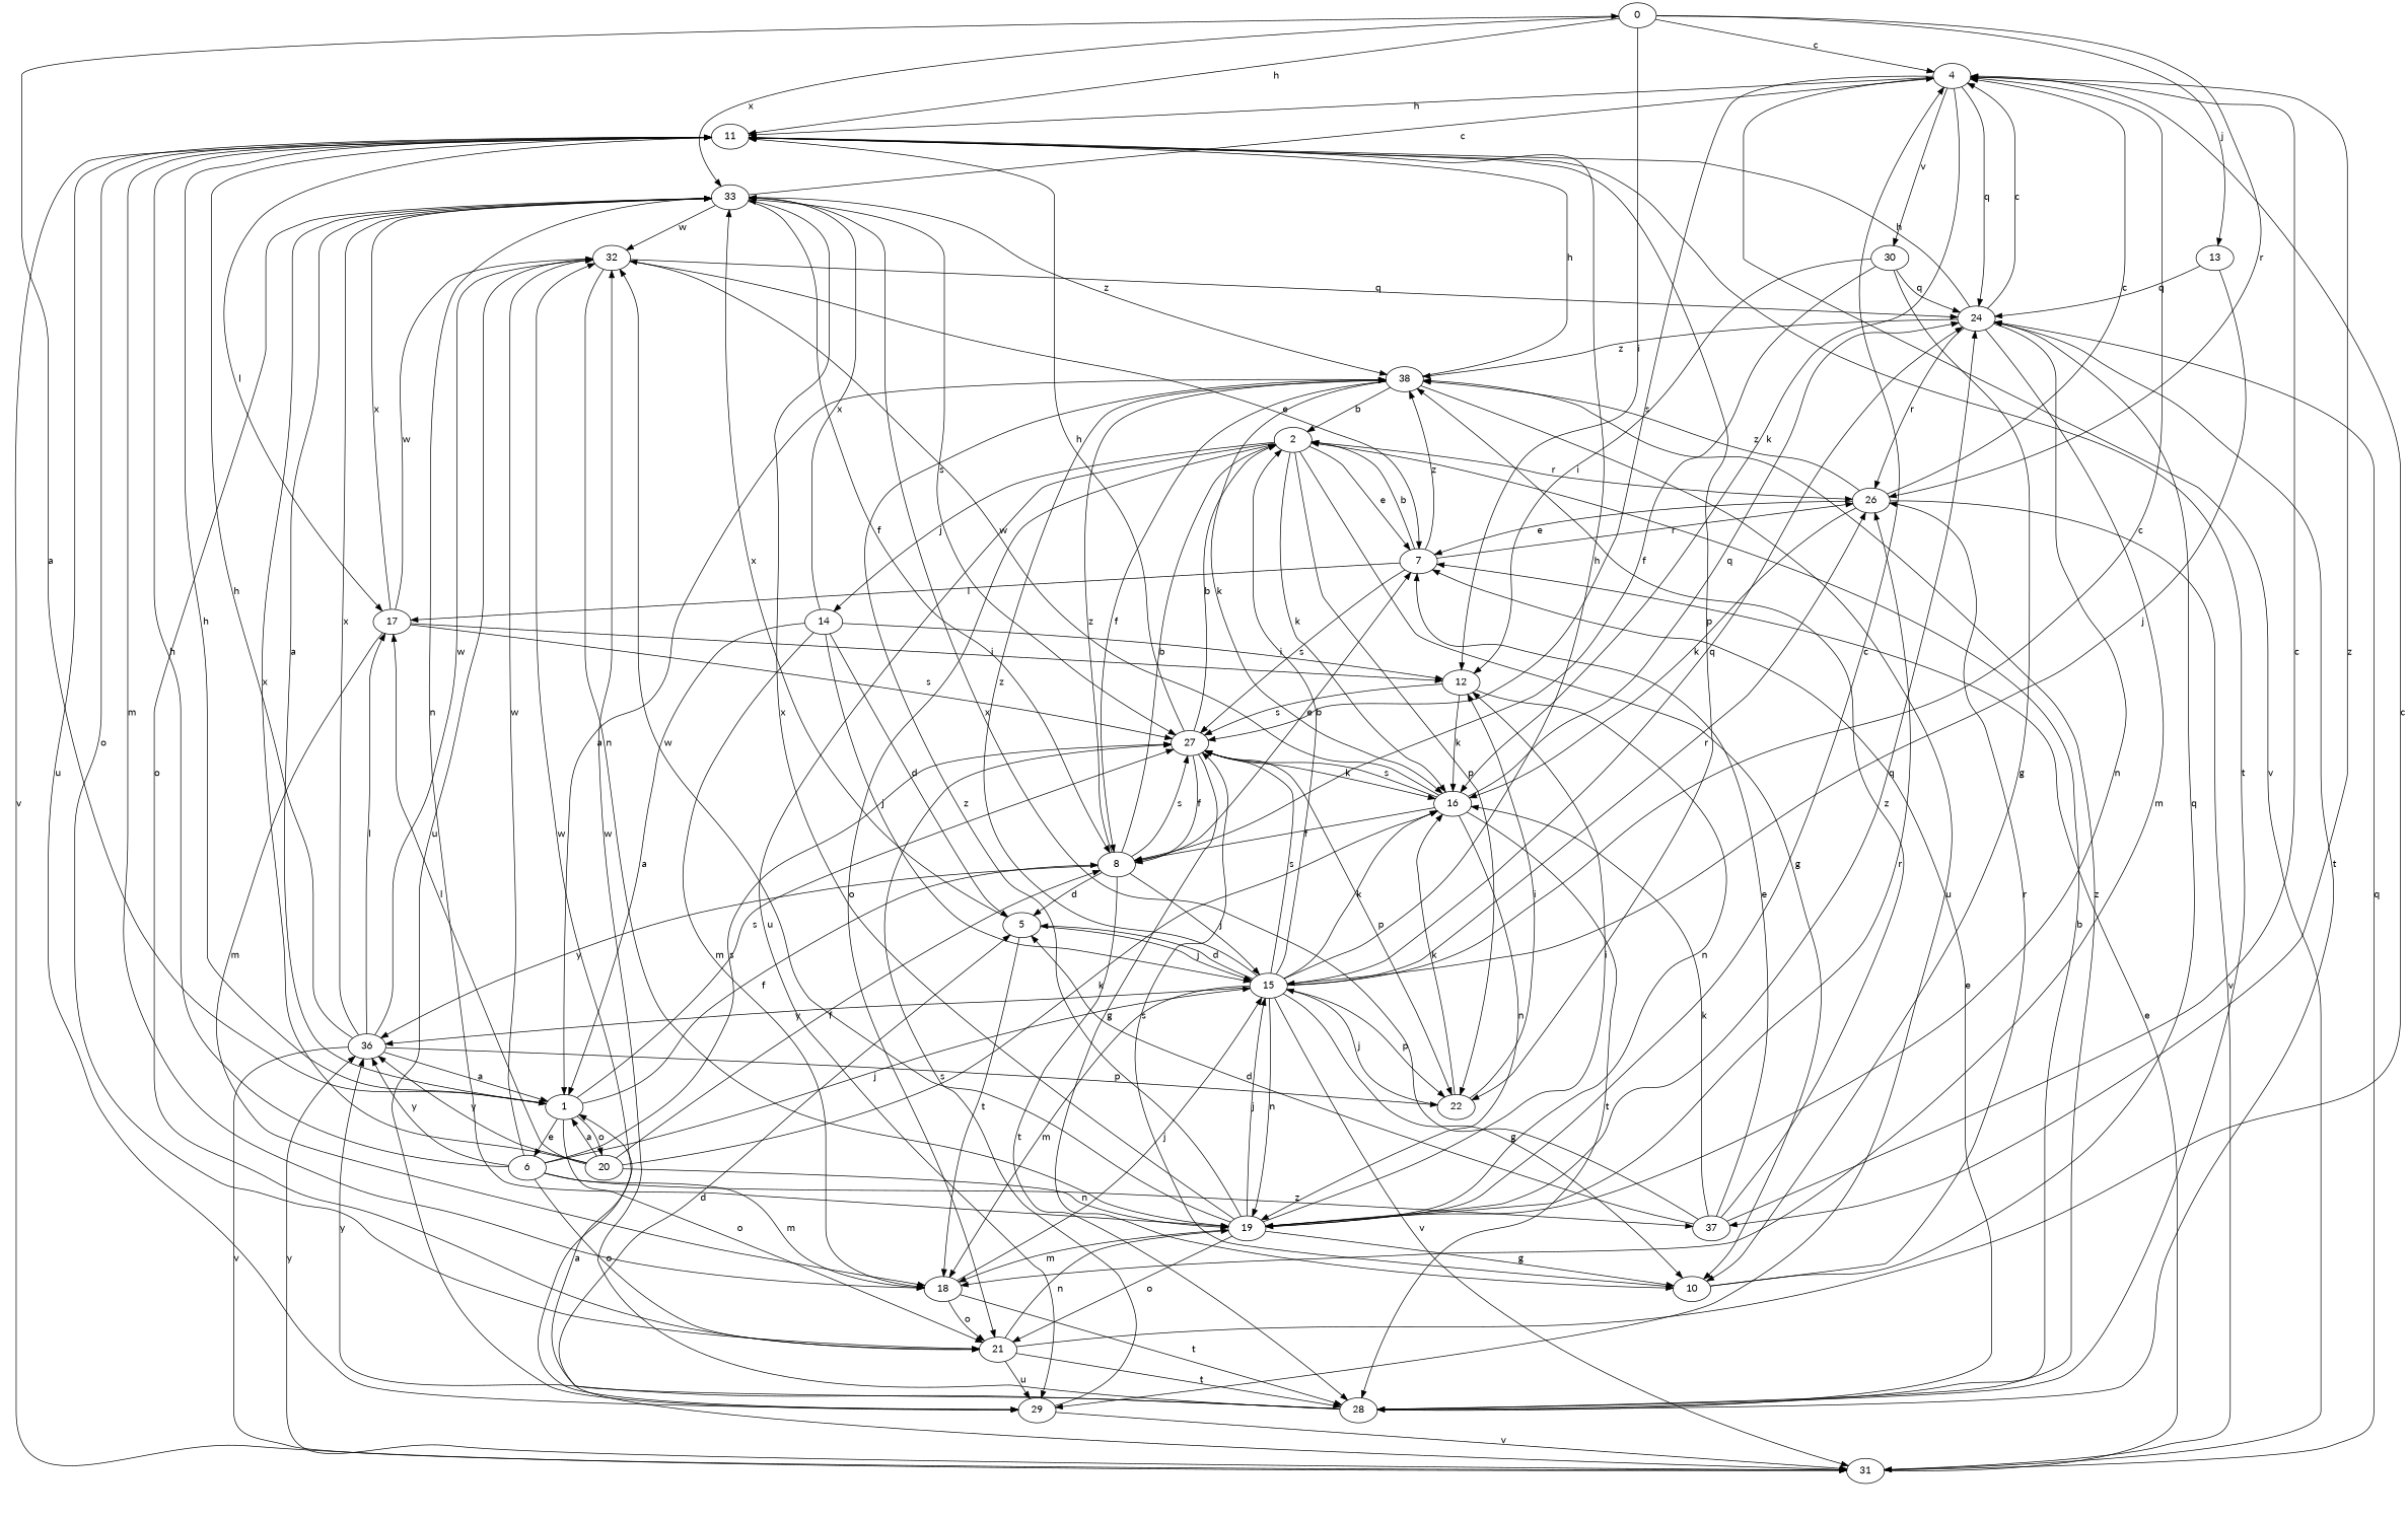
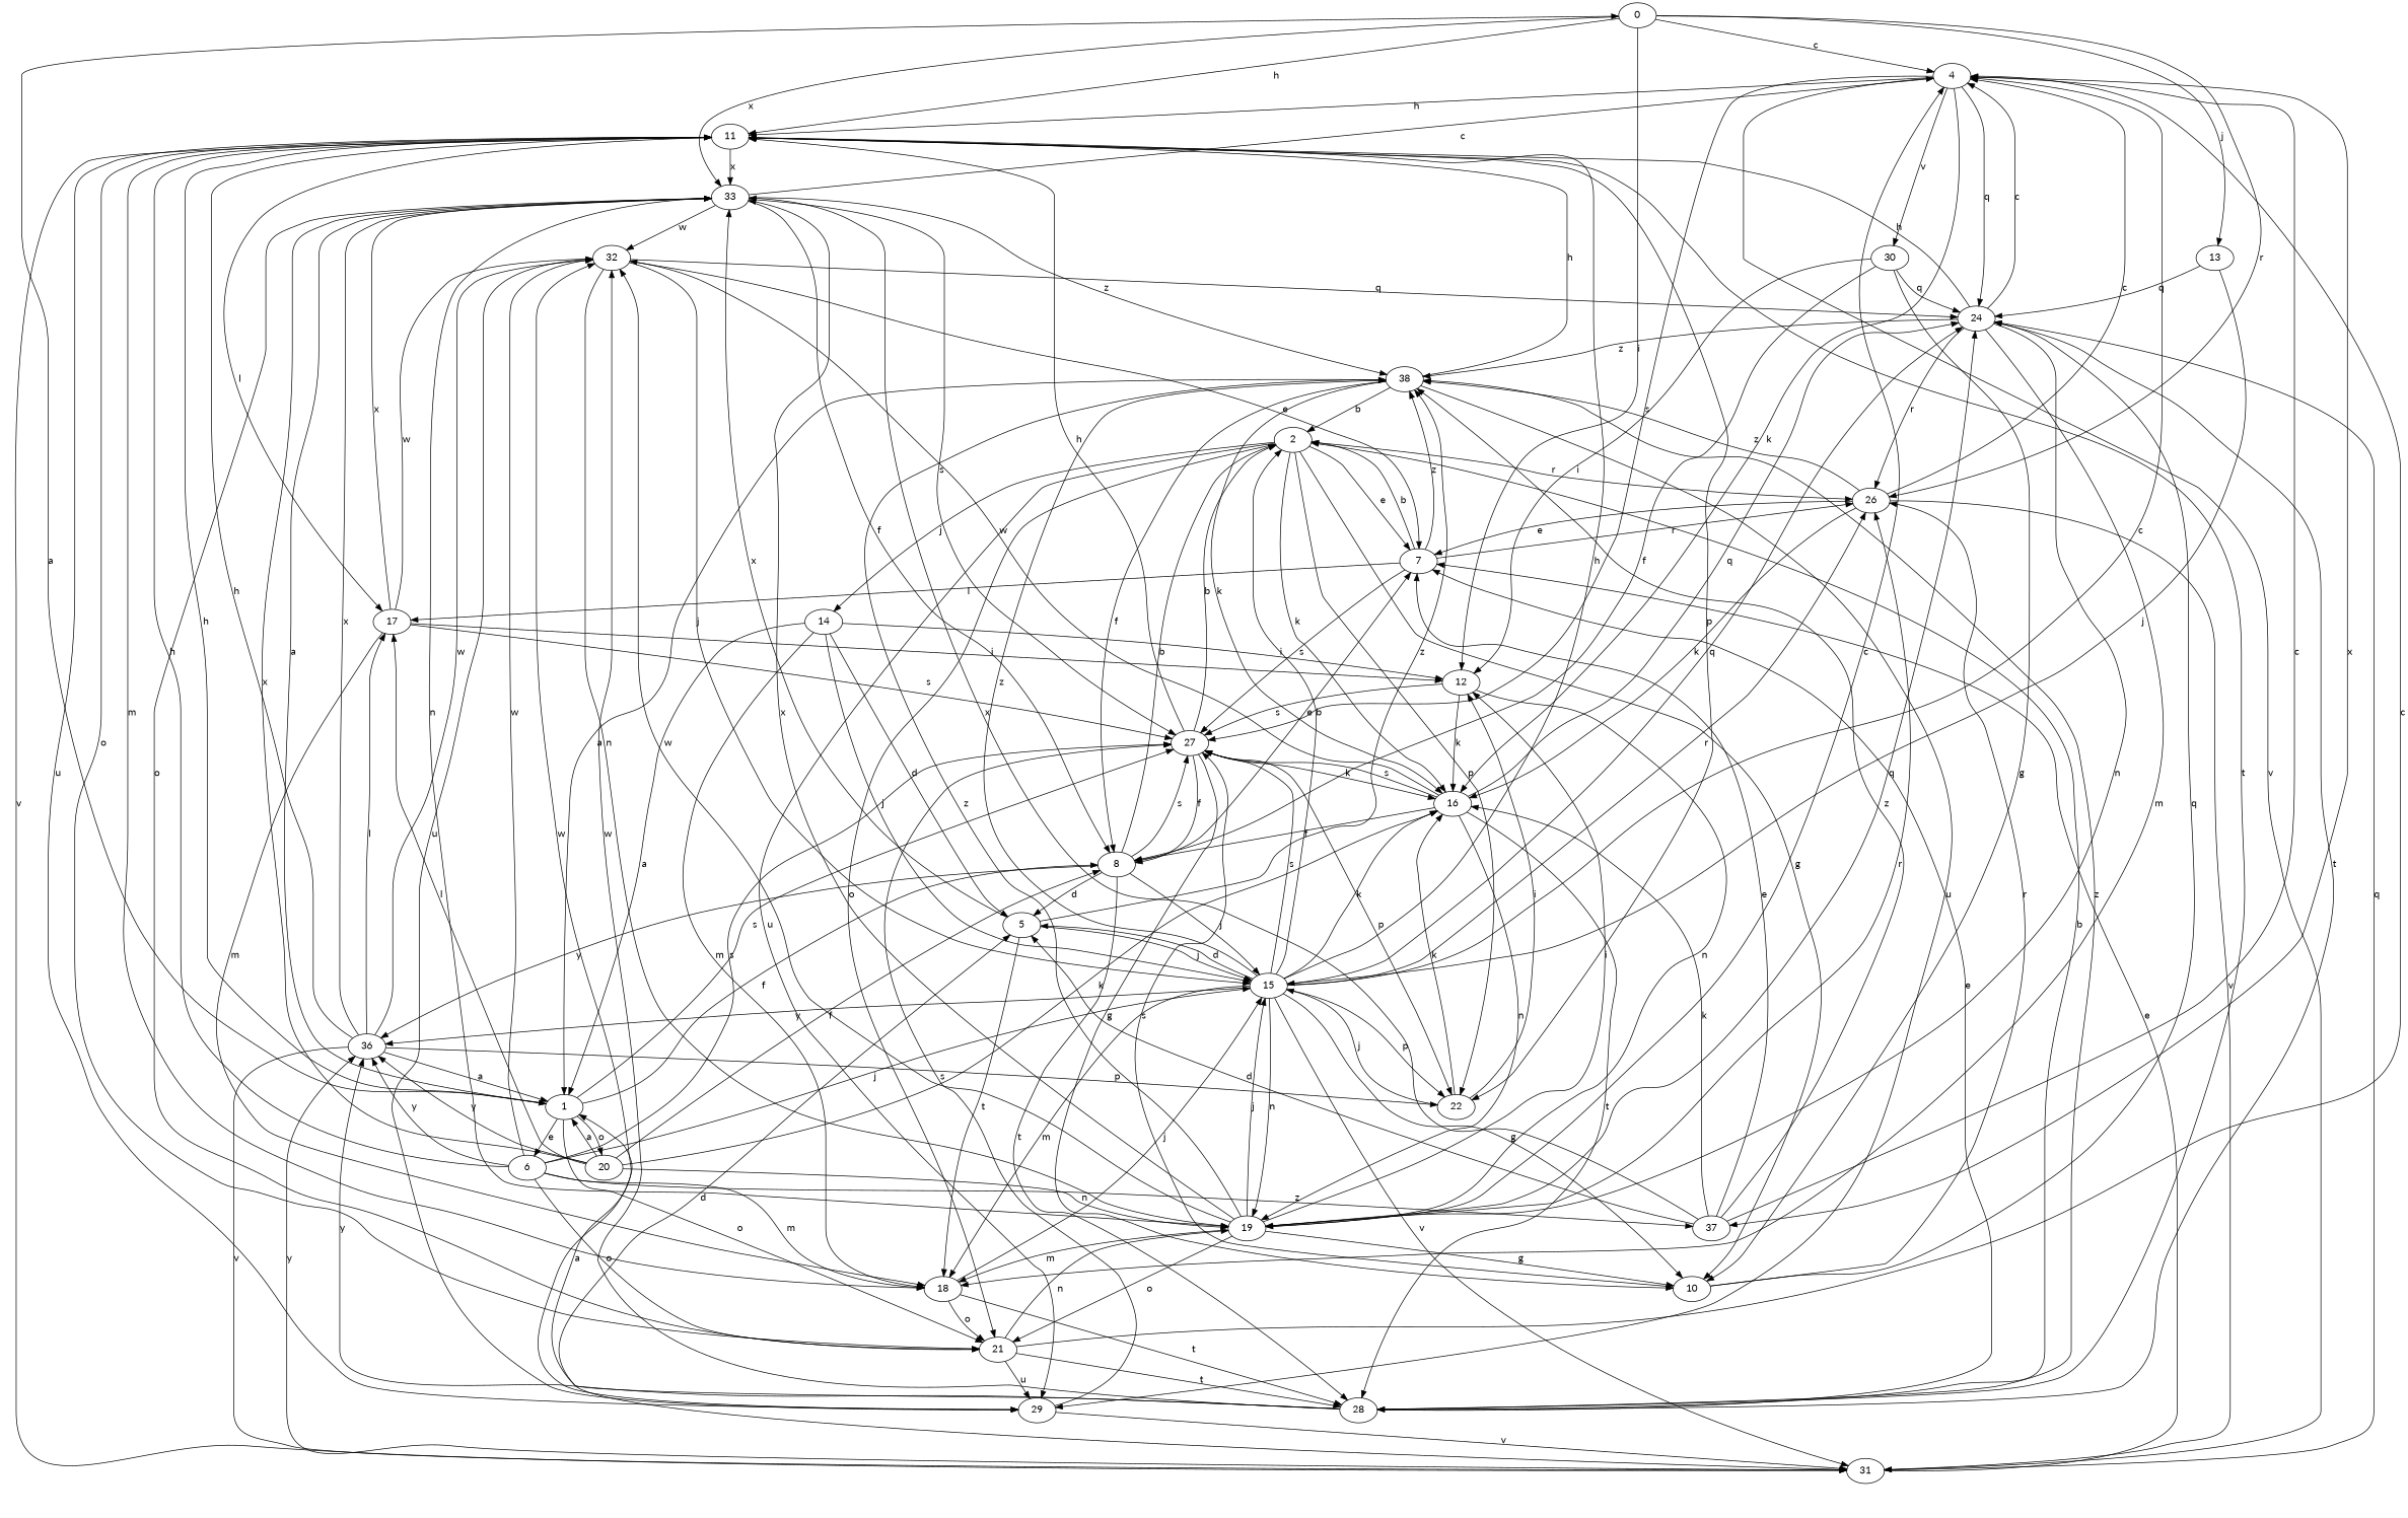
  strict digraph {
    fontname=Lato
    node [fontname=Lato]
    edge [fontname=Lato]
    0
    4
    11
    12
    13
    26
    33
    27
    16
    24
    30
    31
    37
    21
    22
    29
    28
    18
    17
    19
    15
    7
    38
    1
    8
    32
    6
    20
    36
    2
    5
    10
    14
    0 -> 4 [label=c]
    0 -> 11 [label=h]
    0 -> 12 [label=i]
    0 -> 13 [label=j]
    0 -> 26 [label=r]
    0 -> 33 [label=x]
    4 -> 11 [label=h]
    4 -> 27 [label=s]
    4 -> 16 [label=k]
    4 -> 24 [label=q]
    4 -> 30 [label=v]
    4 -> 31 [label=v]
-   4 -> 37 [label=z]
-   14 -> 33 [label=x]
+   4 -> 37 [label=x]
+   11 -> 33 [label=x]
    11 -> 31 [label=v]
    11 -> 21 [label=o]
    11 -> 22 [label=p]
    11 -> 29 [label=u]
    11 -> 28 [label=t]
    11 -> 18 [label=m]
    11 -> 17 [label=l]
    12 -> 27 [label=s]
    12 -> 16 [label=k]
    12 -> 19 [label=n]
    13 -> 24 [label=q]
    13 -> 15 [label=j]
    26 -> 4 [label=c]
    26 -> 16 [label=k]
    26 -> 31 [label=v]
    26 -> 7 [label=e]
    26 -> 38 [label=z]
    33 -> 4 [label=c]
    33 -> 27 [label=s]
    33 -> 21 [label=o]
    33 -> 19 [label=n]
    33 -> 38 [label=z]
    33 -> 1 [label=a]
    33 -> 8 [label=f]
    33 -> 32 [label=w]
    27 -> 11 [label=h]
    27 -> 16 [label=k]
    27 -> 22 [label=p]
    27 -> 8 [label=f]
    27 -> 2 [label=b]
    27 -> 10 [label=g]
    16 -> 27 [label=s]
    16 -> 24 [label=q]
    16 -> 28 [label=t]
    16 -> 19 [label=n]
    16 -> 8 [label=f]
    16 -> 32 [label=w]
    24 -> 4 [label=c]
    24 -> 11 [label=h]
    24 -> 26 [label=r]
    24 -> 28 [label=t]
    24 -> 18 [label=m]
    24 -> 19 [label=n]
    24 -> 38 [label=z]
    30 -> 12 [label=i]
    30 -> 24 [label=q]
    30 -> 8 [label=f]
    30 -> 10 [label=g]
    31 -> 24 [label=q]
    31 -> 7 [label=e]
    31 -> 36 [label=y]
    31 -> 5 [label=d]
    37 -> 4 [label=c]
    37 -> 33 [label=x]
    37 -> 16 [label=k]
    37 -> 7 [label=e]
    37 -> 38 [label=z]
    37 -> 5 [label=d]
    21 -> 4 [label=c]
    21 -> 29 [label=u]
    21 -> 28 [label=t]
    21 -> 19 [label=n]
    22 -> 12 [label=i]
    22 -> 16 [label=k]
    22 -> 15 [label=j]
    29 -> 27 [label=s]
    29 -> 31 [label=v]
    29 -> 32 [label=w]
    28 -> 7 [label=e]
    28 -> 38 [label=z]
    28 -> 1 [label=a]
    28 -> 32 [label=w]
    28 -> 36 [label=y]
    28 -> 2 [label=b]
    18 -> 21 [label=o]
    18 -> 28 [label=t]
    18 -> 15 [label=j]
    17 -> 12 [label=i]
    17 -> 33 [label=x]
    17 -> 27 [label=s]
    17 -> 18 [label=m]
    17 -> 32 [label=w]
    19 -> 4 [label=c]
    19 -> 12 [label=i]
    19 -> 26 [label=r]
    19 -> 33 [label=x]
    19 -> 24 [label=q]
    19 -> 21 [label=o]
    19 -> 18 [label=m]
    19 -> 15 [label=j]
    19 -> 38 [label=z]
    19 -> 32 [label=w]
    19 -> 10 [label=g]
    15 -> 4 [label=c]
    15 -> 11 [label=h]
    15 -> 26 [label=r]
    15 -> 27 [label=s]
    15 -> 16 [label=k]
    15 -> 24 [label=q]
    15 -> 31 [label=v]
    15 -> 22 [label=p]
    15 -> 18 [label=m]
    15 -> 19 [label=n]
    15 -> 38 [label=z]
    15 -> 36 [label=y]
    15 -> 2 [label=b]
    15 -> 5 [label=d]
    15 -> 10 [label=g]
    7 -> 26 [label=r]
    7 -> 27 [label=s]
    7 -> 17 [label=l]
    7 -> 38 [label=z]
    7 -> 2 [label=b]
    38 -> 11 [label=h]
    38 -> 16 [label=k]
    38 -> 29 [label=u]
    38 -> 1 [label=a]
    38 -> 8 [label=f]
    38 -> 2 [label=b]
    1 -> 0 [label=a]
    1 -> 11 [label=h]
    1 -> 27 [label=s]
    1 -> 21 [label=o]
    1 -> 8 [label=f]
    1 -> 6 [label=e]
    1 -> 20 [label=o]
    8 -> 27 [label=s]
    8 -> 28 [label=t]
    8 -> 15 [label=j]
    8 -> 7 [label=e]
-   8 -> 38 [label=z]
+   5 -> 38 [label=z]
    8 -> 36 [label=y]
    8 -> 2 [label=b]
    8 -> 5 [label=d]
    32 -> 24 [label=q]
    32 -> 29 [label=u]
    32 -> 19 [label=n]
+   32 -> 15 [label=j]
    32 -> 7 [label=e]
    6 -> 11 [label=h]
    6 -> 27 [label=s]
    6 -> 37 [label=z]
    6 -> 21 [label=o]
    6 -> 18 [label=m]
    6 -> 15 [label=j]
    6 -> 32 [label=w]
    6 -> 36 [label=y]
    20 -> 33 [label=x]
    20 -> 16 [label=k]
    20 -> 17 [label=l]
    20 -> 19 [label=n]
    20 -> 1 [label=a]
    20 -> 8 [label=f]
    20 -> 36 [label=y]
    36 -> 11 [label=h]
    36 -> 33 [label=x]
    36 -> 31 [label=v]
    36 -> 22 [label=p]
    36 -> 17 [label=l]
    36 -> 1 [label=a]
    36 -> 32 [label=w]
    2 -> 26 [label=r]
    2 -> 16 [label=k]
    2 -> 21 [label=o]
    2 -> 22 [label=p]
    2 -> 29 [label=u]
    2 -> 7 [label=e]
    2 -> 10 [label=g]
    2 -> 14 [label=j]
    5 -> 33 [label=x]
    5 -> 18 [label=t]
    5 -> 15 [label=j]
    10 -> 26 [label=r]
    10 -> 27 [label=s]
    10 -> 24 [label=q]
    14 -> 12 [label=i]
    14 -> 18 [label=m]
    14 -> 15 [label=j]
    14 -> 1 [label=a]
    14 -> 5 [label=d]
  }
